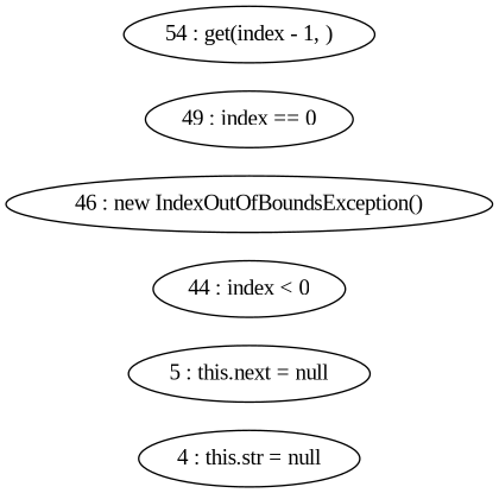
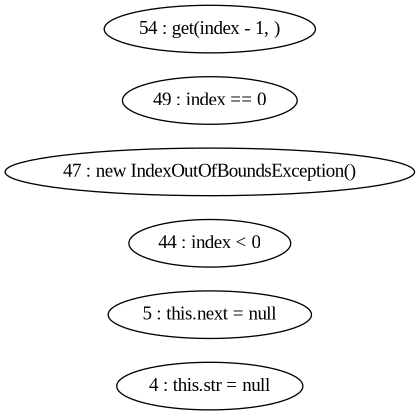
  digraph {
    rankdir=LR
    fontname="Liberation Serif"
    node [fontname="Liberation Serif"]
    "4 : this.str = null"
    "5 : this.next = null"
    "44 : index < 0"
-   "46 : new IndexOutOfBoundsException()"
+   "46 : new IndexOutOfBoundsException()" [label="47 : new IndexOutOfBoundsException()"]
    "49 : index == 0"
    "54 : get(index - 1, )"
  }
